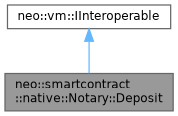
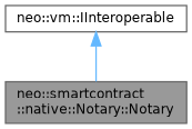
  digraph {
    node [color=gray40 fontname=Helvetica fontsize=10 shape=box style=filled]
-   n1 [fillcolor=grey60 fontcolor=black height=0.2 label="neo::smartcontract\l::native::Notary::Deposit" width=0.4]
+   n1 [fillcolor=grey60 fontcolor=black height=0.2 label="neo::smartcontract\l::native::Notary::Notary" width=0.4]
    n2 [fillcolor=white height=0.2 label="neo::vm::IInteroperable" width=0.4]
    n2 -> n1 [color=steelblue1 dir=back fontname=Helvetica fontsize=10 labelfontname=Helvetica labelfontsize=10 style=solid]
  }
